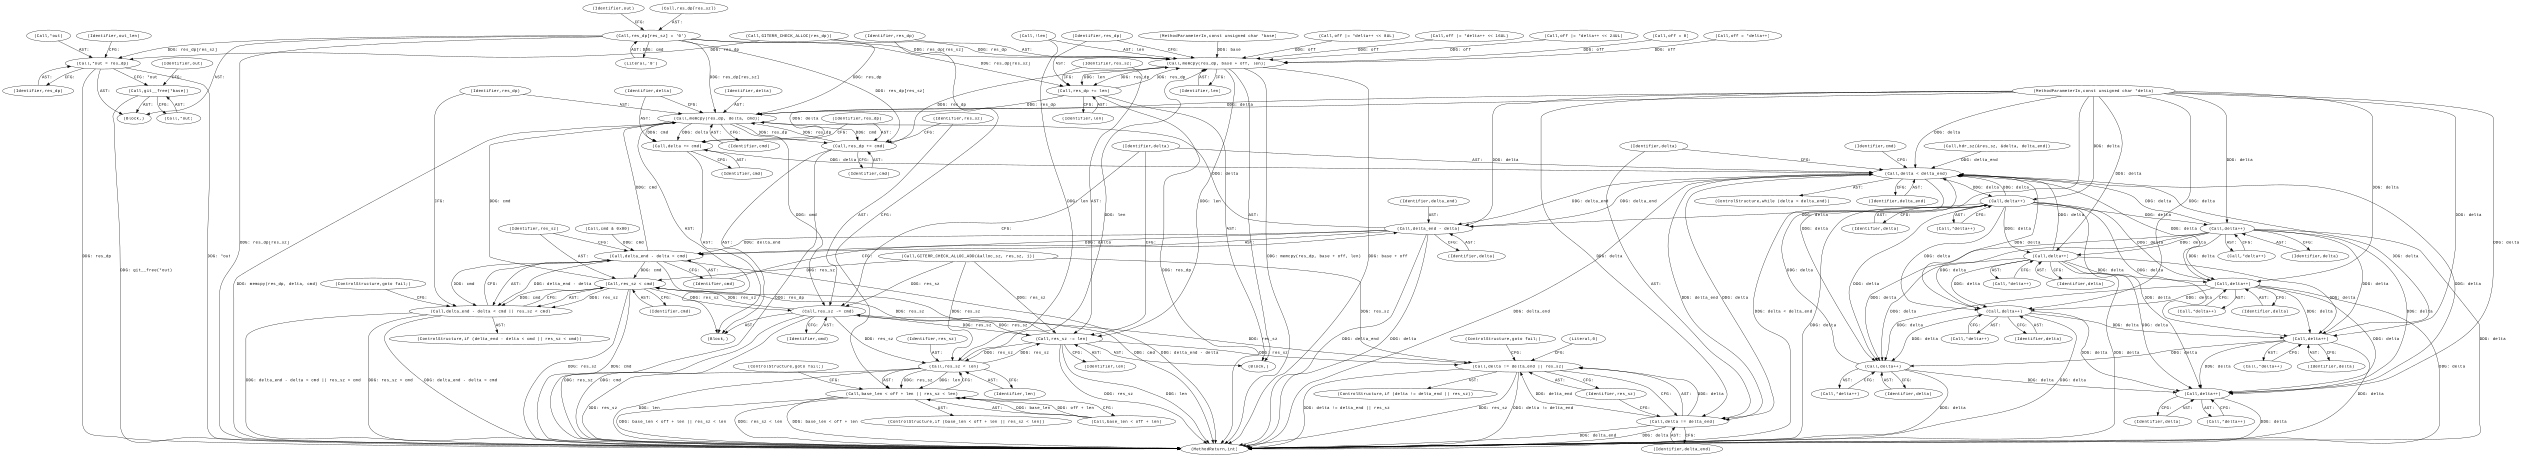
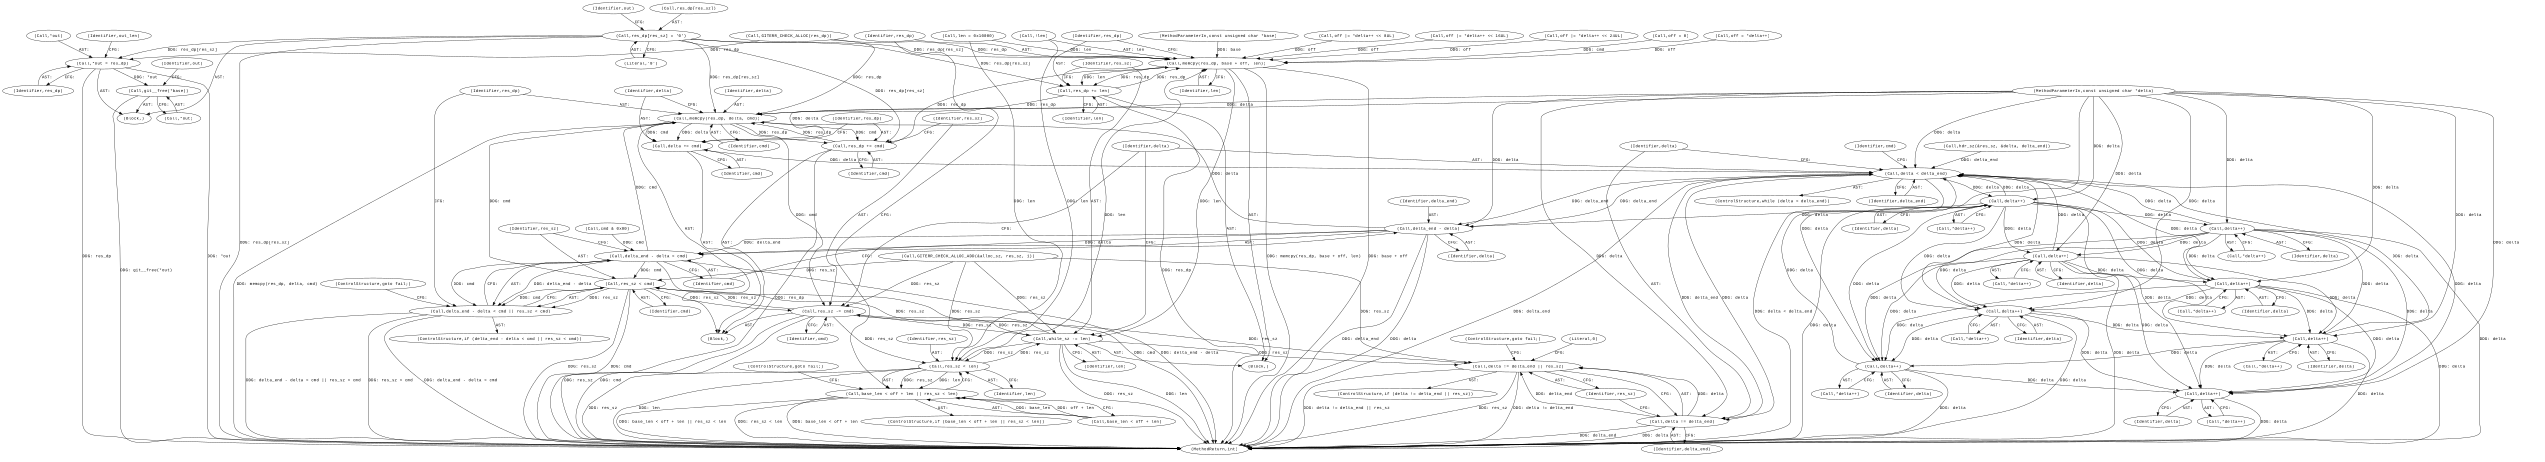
  digraph {
    fontname="Liberation Mono"
    node [fontname="Liberation Mono"]
    edge [fontname="Liberation Mono"]
    n1 [label="(Call,res_dp[res_sz] = '\0')"]
    n2 [label="(Call,*out = res_dp)"]
    n3 [label="(Call,memcpy(res_dp, base + off, len))"]
    n4 [label="(Call,res_dp += len)"]
    n5 [label="(Call,memcpy(res_dp, delta, cmd))"]
    n6 [label="(Call,res_dp += cmd)"]
    n7 [label="(MethodReturn,int)"]
    n8 [label="(Literal,'\0')"]
    n9 [label="(Block,)"]
    n10 [label="(Call,git__free(*base))"]
    n11 [label="(Identifier,res_dp)"]
-   n12 [label="(Call,res_sz -= len)"]
+   n12 [label="(Call,while_sz -= len)"]
    n13 [label="(Identifier,len)"]
    n14 [label="(Block,)"]
    n15 [label="(Identifier,len)"]
    n16 [label="(Call,delta += cmd)"]
    n17 [label="(Call,res_sz -= cmd)"]
    n18 [label="(Identifier,cmd)"]
    n19 [label="(Block,)"]
    n20 [label="(Identifier,cmd)"]
    n21 [label="(Call,*out)"]
    n22 [label="(Call,res_sz < cmd)"]
    n23 [label="(Call,res_sz < len)"]
    n24 [label="(Call,delta != delta_end || res_sz)"]
    n25 [label="(Identifier,len)"]
    n26 [label="(Call,delta < delta_end)"]
    n27 [label="(Identifier,cmd)"]
    n28 [label="(Identifier,cmd)"]
    n29 [label="(Call,delta++)"]
    n30 [label="(Call,delta_end - delta)"]
    n31 [label="(Call,delta != delta_end)"]
    n32 [label="(ControlStructure,while (delta < delta_end))"]
    n33 [label="(Identifier,delta_end)"]
    n34 [label="(Call,delta++)"]
    n35 [label="(Call,delta++)"]
    n36 [label="(Call,delta++)"]
    n37 [label="(Call,delta++)"]
    n38 [label="(Call,delta++)"]
    n39 [label="(Call,delta++)"]
    n40 [label="(Call,delta++)"]
    n41 [label="(Call,*delta++)"]
    n42 [label="(Identifier,delta)"]
    n43 [label="(Call,delta_end - delta < cmd)"]
    n44 [label="(Identifier,delta)"]
    n45 [label="(Identifier,delta_end)"]
    n46 [label="(Call,*delta++)"]
    n47 [label="(Identifier,delta)"]
    n48 [label="(Identifier,delta)"]
    n49 [label="(Call,*delta++)"]
    n50 [label="(Call,*delta++)"]
    n51 [label="(Identifier,delta)"]
    n52 [label="(Identifier,delta)"]
    n53 [label="(Call,*delta++)"]
    n54 [label="(Call,*delta++)"]
    n55 [label="(Identifier,delta)"]
    n56 [label="(Identifier,delta)"]
    n57 [label="(Call,*delta++)"]
    n58 [label="(Call,*delta++)"]
    n59 [label="(Identifier,delta)"]
    n60 [label="(Call,delta_end - delta < cmd || res_sz < cmd)"]
    n61 [label="(Identifier,cmd)"]
    n62 [label="(ControlStructure,if (delta_end - delta < cmd || res_sz < cmd))"]
    n63 [label="(Identifier,cmd)"]
    n64 [label="(Call,base_len < off + len || res_sz < len)"]
    n65 [label="(Identifier,len)"]
    n66 [label="(ControlStructure,if (delta != delta_end || res_sz))"]
    n67 [label="(Identifier,res_sz)"]
    n68 [label="(Call,base_len < off + len)"]
    n69 [label="(ControlStructure,if (base_len < off + len || res_sz < len))"]
    n70 [label="(Call,GITERR_CHECK_ALLOC(res_dp))"]
    n71 [label="(Identifier,delta)"]
    n72 [label="(Identifier,res_dp)"]
    n73 [label="(Identifier,out)"]
    n74 [label="(Call,*out)"]
    n75 [label="(MethodParameterIn,const unsigned char *base)"]
    n76 [label="(Identifier,cmd)"]
    n77 [label="(Identifier,delta)"]
    n78 [label="(Call,!len)"]
    n79 [label="(Identifier,delta)"]
    n80 [label="(Identifier,res_dp)"]
    n81 [label="(Identifier,delta_end)"]
    n82 [label="(Identifier,res_sz)"]
    n83 [label="(Call,off |= *delta++ << 8UL)"]
    n84 [label="(MethodParameterIn,const unsigned char *delta)"]
    n85 [label="(ControlStructure,goto fail;)"]
    n86 [label="(Identifier,res_sz)"]
    n87 [label="(Call,GITERR_CHECK_ALLOC_ADD(&alloc_sz, res_sz, 1))"]
    n88 [label="(Identifier,res_sz)"]
    n89 [label="(Identifier,res_sz)"]
    n90 [label="(Identifier,delta)"]
    n91 [label="(Identifier,res_dp)"]
    n92 [label="(Call,off |= *delta++ << 16UL)"]
    n93 [label="(ControlStructure,goto fail;)"]
    n94 [label="(Call,cmd & 0x80)"]
    n95 [label="(Call,off |= *delta++ << 24UL)"]
    n96 [label="(Identifier,out)"]
    n97 [label="(ControlStructure,goto fail;)"]
    n98 [label="(Literal,0)"]
    n99 [label="(Identifier,res_dp)"]
    n100 [label="(Call,off = 0)"]
    n101 [label="(Call,hdr_sz(&res_sz, &delta, delta_end))"]
    n102 [label="(Call,res_dp[res_sz])"]
+   n103 [label="(Call,len = 0x10000)"]
    n104 [label="(Identifier,out_len)"]
    n105 [label="(Call,off = *delta++)"]
    n1 -> n2 [label="DDG: res_dp[res_sz]"]
    n1 -> n3 [label="DDG: res_dp[res_sz]"]
    n1 -> n4 [label="DDG: res_dp[res_sz]"]
    n1 -> n5 [label="DDG: res_dp[res_sz]"]
    n1 -> n6 [label="DDG: res_dp[res_sz]"]
    n1 -> n7 [label="DDG: res_dp[res_sz]"]
-   n1 -> n8 [label="DDG: cmd"]
+   n1 -> n8 [label="CFG: "]
    n1 -> n9 [label="AST: "]
    n2 -> n7 [label="DDG: res_dp"]
    n2 -> n7 [label="DDG: *out"]
    n2 -> n9 [label="AST: "]
-   n2 -> n10 [label="CFG: *out"]
+   n2 -> n10 [label="DDG: *out"]
    n2 -> n11 [label="CFG: "]
    n3 -> n4 [label="DDG: len"]
    n3 -> n4 [label="DDG: res_dp"]
    n3 -> n7 [label="DDG: memcpy(res_dp, base + off, len)"]
    n3 -> n7 [label="DDG: base + off"]
    n3 -> n12 [label="DDG: len"]
    n3 -> n13 [label="CFG: "]
    n3 -> n14 [label="AST: "]
    n4 -> n3 [label="DDG: res_dp"]
    n4 -> n5 [label="DDG: res_dp"]
    n4 -> n7 [label="DDG: res_dp"]
    n4 -> n14 [label="AST: "]
    n4 -> n15 [label="CFG: "]
    n5 -> n6 [label="DDG: cmd"]
    n5 -> n6 [label="DDG: res_dp"]
    n5 -> n7 [label="DDG: memcpy(res_dp, delta, cmd)"]
    n5 -> n16 [label="DDG: cmd"]
    n5 -> n16 [label="DDG: delta"]
    n5 -> n17 [label="DDG: cmd"]
    n5 -> n18 [label="CFG: "]
    n5 -> n19 [label="AST: "]
    n6 -> n3 [label="DDG: res_dp"]
    n6 -> n5 [label="DDG: res_dp"]
    n6 -> n7 [label="DDG: res_dp"]
    n6 -> n19 [label="AST: "]
    n6 -> n20 [label="CFG: "]
    n8 -> n1 [label="AST: "]
    n10 -> n7 [label="DDG: git__free(*out)"]
    n10 -> n9 [label="AST: "]
    n10 -> n21 [label="CFG: "]
    n11 -> n2 [label="AST: "]
    n12 -> n7 [label="DDG: len"]
    n12 -> n7 [label="DDG: res_sz"]
    n12 -> n14 [label="AST: "]
    n12 -> n17 [label="DDG: res_sz"]
    n12 -> n22 [label="DDG: res_sz"]
    n12 -> n23 [label="DDG: res_sz"]
    n12 -> n24 [label="DDG: res_sz"]
    n12 -> n25 [label="CFG: "]
    n13 -> n3 [label="AST: "]
    n15 -> n4 [label="AST: "]
    n16 -> n19 [label="AST: "]
    n16 -> n26 [label="DDG: delta"]
    n16 -> n27 [label="CFG: "]
    n17 -> n7 [label="DDG: cmd"]
    n17 -> n7 [label="DDG: res_sz"]
    n17 -> n12 [label="DDG: res_sz"]
    n17 -> n19 [label="AST: "]
    n17 -> n22 [label="DDG: res_sz"]
    n17 -> n23 [label="DDG: res_sz"]
    n17 -> n24 [label="DDG: res_sz"]
    n17 -> n28 [label="CFG: "]
    n18 -> n5 [label="AST: "]
    n20 -> n6 [label="AST: "]
    n21 -> n10 [label="AST: "]
    n22 -> n5 [label="DDG: cmd"]
    n22 -> n7 [label="DDG: res_sz"]
    n22 -> n7 [label="DDG: cmd"]
    n22 -> n17 [label="DDG: res_sz"]
    n22 -> n60 [label="AST: "]
    n22 -> n60 [label="DDG: res_sz"]
    n22 -> n60 [label="DDG: cmd"]
    n22 -> n63 [label="CFG: "]
    n23 -> n3 [label="DDG: len"]
    n23 -> n7 [label="DDG: res_sz"]
    n23 -> n7 [label="DDG: len"]
    n23 -> n12 [label="DDG: res_sz"]
    n23 -> n64 [label="AST: "]
    n23 -> n64 [label="DDG: res_sz"]
    n23 -> n64 [label="DDG: len"]
    n23 -> n65 [label="CFG: "]
    n24 -> n7 [label="DDG: delta != delta_end"]
    n24 -> n7 [label="DDG: delta != delta_end || res_sz"]
    n24 -> n7 [label="DDG: res_sz"]
    n24 -> n31 [label="CFG: "]
    n24 -> n66 [label="AST: "]
    n24 -> n67 [label="CFG: "]
    n25 -> n12 [label="AST: "]
    n26 -> n7 [label="DDG: delta < delta_end"]
    n26 -> n7 [label="DDG: delta_end"]
    n26 -> n29 [label="DDG: delta"]
    n26 -> n30 [label="DDG: delta_end"]
    n26 -> n31 [label="DDG: delta"]
    n26 -> n31 [label="DDG: delta_end"]
    n26 -> n32 [label="AST: "]
    n26 -> n33 [label="CFG: "]
    n27 -> n16 [label="AST: "]
    n28 -> n17 [label="AST: "]
    n29 -> n7 [label="DDG: delta"]
    n29 -> n26 [label="DDG: delta"]
    n29 -> n30 [label="DDG: delta"]
    n29 -> n34 [label="DDG: delta"]
    n29 -> n35 [label="DDG: delta"]
    n29 -> n36 [label="DDG: delta"]
    n29 -> n37 [label="DDG: delta"]
    n29 -> n38 [label="DDG: delta"]
    n29 -> n39 [label="DDG: delta"]
    n29 -> n40 [label="DDG: delta"]
    n29 -> n41 [label="AST: "]
    n29 -> n42 [label="CFG: "]
    n30 -> n5 [label="DDG: delta"]
    n30 -> n7 [label="DDG: delta_end"]
    n30 -> n7 [label="DDG: delta"]
    n30 -> n26 [label="DDG: delta_end"]
    n30 -> n43 [label="AST: "]
    n30 -> n43 [label="DDG: delta_end"]
    n30 -> n43 [label="DDG: delta"]
    n30 -> n44 [label="CFG: "]
    n31 -> n7 [label="DDG: delta_end"]
    n31 -> n7 [label="DDG: delta"]
    n31 -> n24 [label="AST: "]
    n31 -> n24 [label="DDG: delta"]
    n31 -> n24 [label="DDG: delta_end"]
    n31 -> n45 [label="CFG: "]
    n33 -> n26 [label="AST: "]
    n34 -> n7 [label="DDG: delta"]
    n34 -> n26 [label="DDG: delta"]
    n34 -> n35 [label="DDG: delta"]
    n34 -> n36 [label="DDG: delta"]
    n34 -> n37 [label="DDG: delta"]
    n34 -> n38 [label="DDG: delta"]
    n34 -> n39 [label="DDG: delta"]
    n34 -> n40 [label="DDG: delta"]
    n34 -> n46 [label="AST: "]
    n34 -> n47 [label="CFG: "]
    n35 -> n7 [label="DDG: delta"]
    n35 -> n26 [label="DDG: delta"]
    n35 -> n36 [label="DDG: delta"]
    n35 -> n37 [label="DDG: delta"]
    n35 -> n38 [label="DDG: delta"]
    n35 -> n39 [label="DDG: delta"]
    n35 -> n40 [label="DDG: delta"]
    n35 -> n48 [label="CFG: "]
    n35 -> n49 [label="AST: "]
    n36 -> n7 [label="DDG: delta"]
    n36 -> n26 [label="DDG: delta"]
    n36 -> n37 [label="DDG: delta"]
    n36 -> n38 [label="DDG: delta"]
    n36 -> n39 [label="DDG: delta"]
    n36 -> n40 [label="DDG: delta"]
    n36 -> n50 [label="AST: "]
    n36 -> n51 [label="CFG: "]
    n37 -> n7 [label="DDG: delta"]
    n37 -> n26 [label="DDG: delta"]
    n37 -> n38 [label="DDG: delta"]
    n37 -> n39 [label="DDG: delta"]
    n37 -> n40 [label="DDG: delta"]
    n37 -> n52 [label="CFG: "]
    n37 -> n53 [label="AST: "]
    n38 -> n7 [label="DDG: delta"]
    n38 -> n26 [label="DDG: delta"]
    n38 -> n39 [label="DDG: delta"]
    n38 -> n40 [label="DDG: delta"]
    n38 -> n54 [label="AST: "]
    n38 -> n55 [label="CFG: "]
    n39 -> n7 [label="DDG: delta"]
    n39 -> n26 [label="DDG: delta"]
    n39 -> n40 [label="DDG: delta"]
    n39 -> n56 [label="CFG: "]
    n39 -> n57 [label="AST: "]
    n40 -> n7 [label="DDG: delta"]
    n40 -> n26 [label="DDG: delta"]
    n40 -> n58 [label="AST: "]
    n40 -> n59 [label="CFG: "]
    n41 -> n29 [label="CFG: "]
    n42 -> n29 [label="AST: "]
    n43 -> n5 [label="DDG: cmd"]
    n43 -> n7 [label="DDG: cmd"]
    n43 -> n7 [label="DDG: delta_end - delta"]
    n43 -> n22 [label="DDG: cmd"]
    n43 -> n60 [label="AST: "]
    n43 -> n60 [label="DDG: delta_end - delta"]
    n43 -> n60 [label="DDG: cmd"]
    n43 -> n61 [label="CFG: "]
    n44 -> n30 [label="AST: "]
    n45 -> n31 [label="AST: "]
    n46 -> n34 [label="CFG: "]
    n47 -> n34 [label="AST: "]
    n48 -> n35 [label="AST: "]
    n49 -> n35 [label="CFG: "]
    n50 -> n36 [label="CFG: "]
    n51 -> n36 [label="AST: "]
    n52 -> n37 [label="AST: "]
    n53 -> n37 [label="CFG: "]
    n54 -> n38 [label="CFG: "]
    n55 -> n38 [label="AST: "]
    n56 -> n39 [label="AST: "]
    n57 -> n39 [label="CFG: "]
    n58 -> n40 [label="CFG: "]
    n59 -> n40 [label="AST: "]
    n60 -> n7 [label="DDG: delta_end - delta < cmd"]
    n60 -> n7 [label="DDG: delta_end - delta < cmd || res_sz < cmd"]
    n60 -> n7 [label="DDG: res_sz < cmd"]
    n60 -> n22 [label="CFG: "]
    n60 -> n43 [label="CFG: "]
    n60 -> n62 [label="AST: "]
    n61 -> n30 [label="CFG: "]
    n61 -> n43 [label="AST: "]
    n63 -> n22 [label="AST: "]
    n64 -> n7 [label="DDG: base_len < off + len || res_sz < len"]
    n64 -> n7 [label="DDG: res_sz < len"]
    n64 -> n7 [label="DDG: base_len < off + len"]
    n64 -> n23 [label="CFG: "]
    n64 -> n68 [label="CFG: "]
    n64 -> n69 [label="AST: "]
    n65 -> n23 [label="AST: "]
    n67 -> n24 [label="AST: "]
    n67 -> n31 [label="CFG: "]
    n68 -> n64 [label="AST: "]
    n68 -> n64 [label="DDG: base_len"]
    n68 -> n64 [label="DDG: off + len"]
    n70 -> n2 [label="DDG: res_dp"]
    n70 -> n3 [label="DDG: res_dp"]
    n70 -> n5 [label="DDG: res_dp"]
    n71 -> n26 [label="CFG: "]
    n71 -> n31 [label="AST: "]
    n72 -> n3 [label="AST: "]
    n72 -> n64 [label="CFG: "]
    n73 -> n10 [label="CFG: "]
    n74 -> n2 [label="AST: "]
    n75 -> n3 [label="DDG: base"]
    n76 -> n26 [label="CFG: "]
    n77 -> n5 [label="CFG: "]
    n77 -> n16 [label="AST: "]
    n78 -> n3 [label="AST: len"]
    n78 -> n23 [label="DDG: len"]
    n79 -> n5 [label="AST: "]
    n80 -> n5 [label="AST: "]
    n80 -> n60 [label="CFG: "]
    n81 -> n30 [label="AST: "]
    n82 -> n4 [label="CFG: "]
    n82 -> n12 [label="AST: "]
    n83 -> n3 [label="DDG: off"]
    n84 -> n5 [label="DDG: delta"]
    n84 -> n16 [label="DDG: delta"]
    n84 -> n26 [label="DDG: delta"]
    n84 -> n29 [label="DDG: delta"]
    n84 -> n30 [label="DDG: delta"]
    n84 -> n31 [label="DDG: delta"]
    n84 -> n34 [label="DDG: delta"]
    n84 -> n35 [label="DDG: delta"]
    n84 -> n36 [label="DDG: delta"]
    n84 -> n37 [label="DDG: delta"]
    n84 -> n38 [label="DDG: delta"]
    n84 -> n39 [label="DDG: delta"]
    n84 -> n40 [label="DDG: delta"]
    n85 -> n64 [label="CFG: "]
    n86 -> n6 [label="CFG: "]
    n86 -> n17 [label="AST: "]
    n87 -> n12 [label="DDG: res_sz"]
    n87 -> n17 [label="DDG: res_sz"]
    n87 -> n22 [label="DDG: res_sz"]
    n87 -> n23 [label="DDG: res_sz"]
    n87 -> n24 [label="DDG: res_sz"]
    n88 -> n22 [label="AST: "]
    n88 -> n43 [label="CFG: "]
    n89 -> n23 [label="AST: "]
    n90 -> n12 [label="CFG: "]
    n90 -> n17 [label="CFG: "]
    n90 -> n26 [label="AST: "]
    n91 -> n6 [label="AST: "]
    n91 -> n16 [label="CFG: "]
    n92 -> n3 [label="DDG: off"]
    n93 -> n60 [label="CFG: "]
    n94 -> n43 [label="DDG: cmd"]
    n95 -> n3 [label="DDG: off"]
    n96 -> n1 [label="CFG: "]
    n97 -> n24 [label="CFG: "]
    n98 -> n24 [label="CFG: "]
    n99 -> n3 [label="CFG: "]
    n99 -> n4 [label="AST: "]
-   n100 -> n3 [label="DDG: off"]
+   n100 -> n3 [label="DDG: cmd"]
    n101 -> n26 [label="DDG: delta_end"]
    n102 -> n1 [label="AST: "]
+   n103 -> n3 [label="DDG: len"]
+   n103 -> n23 [label="DDG: len"]
    n104 -> n2 [label="CFG: "]
    n105 -> n3 [label="DDG: off"]
  }
